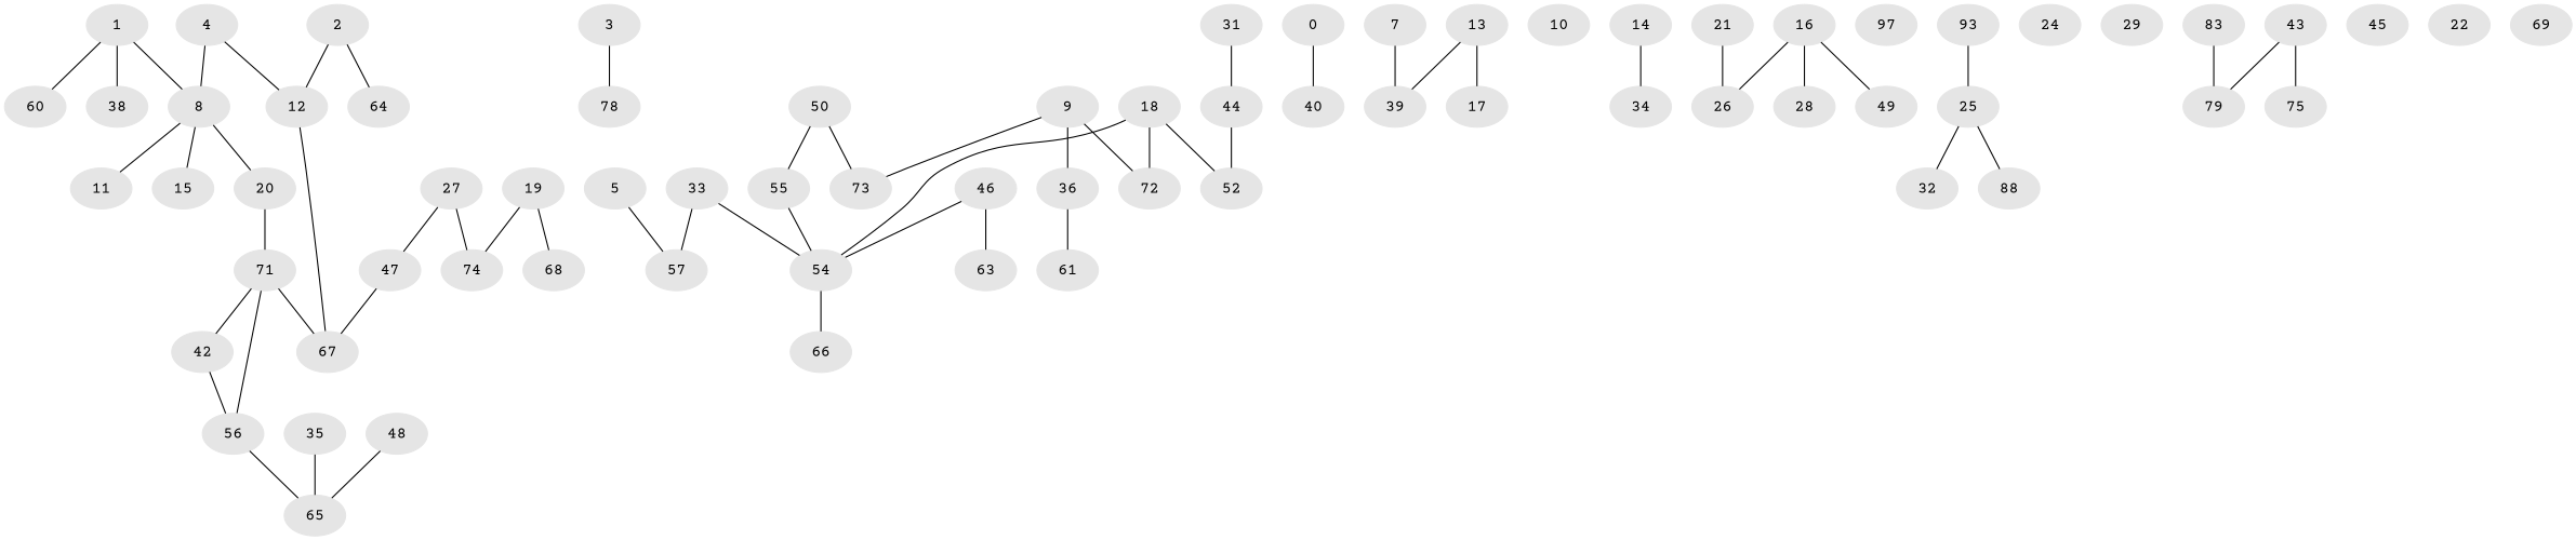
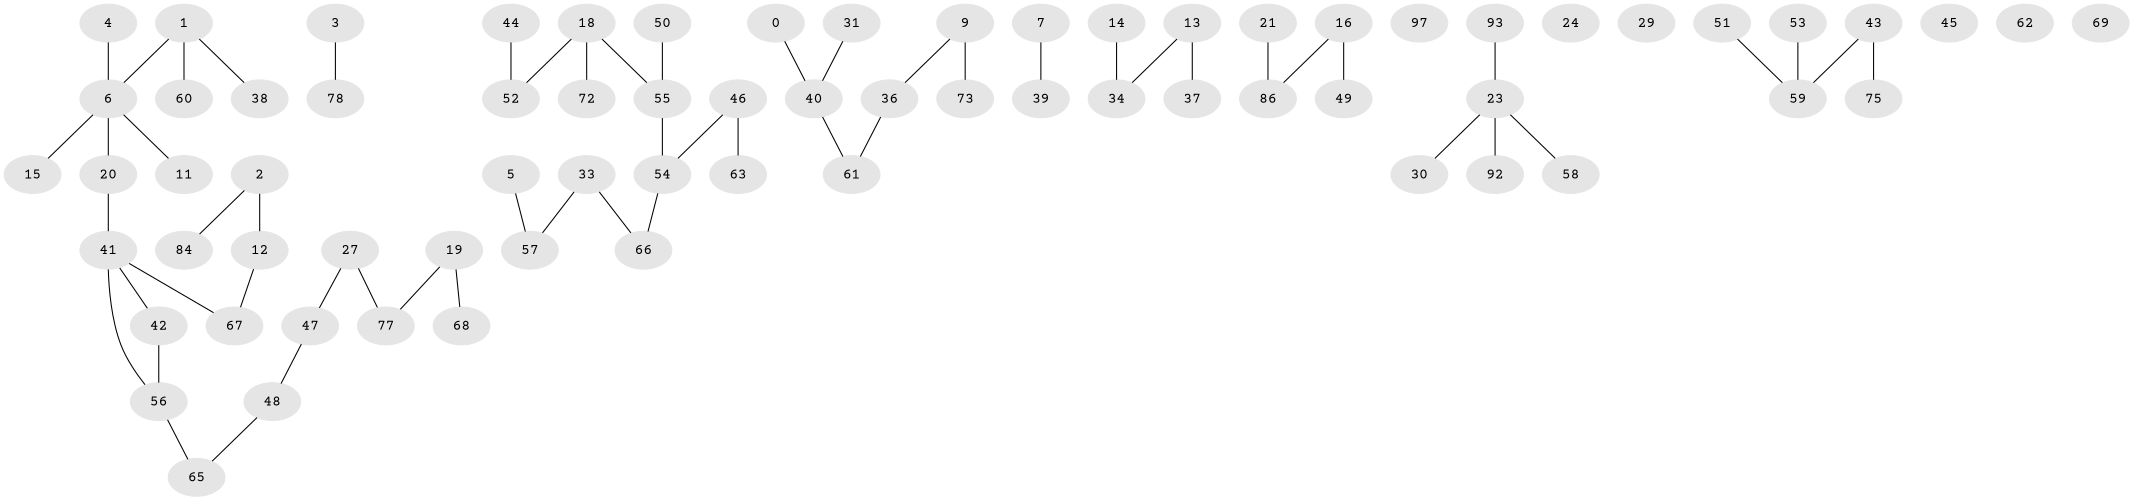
  graph {
    fontname="Courier Prime"
    node [color=gray90 fontname="Courier Prime" style=filled]
    edge [fontname="Courier Prime"]
    1
-   8
+   8 [label=6]
    38
    60
    11
    15
    20
    2
    12
-   64
+   64 [label=84]
    67
    n12 [label=78]
    3
    4
    5
    57
    n17 [label=0]
    40
    61
    7
    39
    9
    36
    72
    73
-   10
-   41 [label=71]
+   41
    13
    34
-   37 [label=17]
+   37
    14
    16
-   26
-   28
+   26 [label=86]
    49
    n36 [label=97]
    18
    52
    55
    54
    19
    68
-   74
+   74 [label=77]
    42
    56
    21
    31
    n48 [label=93]
-   25
-   32
-   58 [label=88]
+   25 [label=23]
+   30
+   32 [label=92]
+   58
    24
    27
    47
    29
    33
    66
-   35
    65
    43
-   59 [label=79]
+   59
    n63 [label=75]
    44
    45
    46
    63
    48
    50
-   53 [label=83]
-   62 [label=22]
+   51
+   53
+   62
    69
    1 -- 8
    1 -- 38
    1 -- 60
    8 -- 11
    8 -- 15
    8 -- 20
    20 -- 41
    2 -- 12
    2 -- 64
    12 -- 67
    3 -- n12
    4 -- 8
-   4 -- 12
    5 -- 57
    n17 -- 40
+   40 -- 61
    7 -- 39
    9 -- 36
-   9 -- 72
    9 -- 73
    36 -- 61
    41 -- 67
    41 -- 42
    41 -- 56
-   13 -- 39
+   13 -- 34
    13 -- 37
    14 -- 34
    16 -- 26
-   16 -- 28
    16 -- 49
    18 -- 72
    18 -- 52
-   18 -- 54
+   18 -- 55
    55 -- 54
    54 -- 66
    19 -- 68
    19 -- 74
    42 -- 56
    56 -- 65
    21 -- 26
-   31 -- 44
+   31 -- 40
    n48 -- 25
+   25 -- 30
    25 -- 32
    25 -- 58
    27 -- 74
    27 -- 47
-   47 -- 67
+   47 -- 48
    33 -- 57
-   33 -- 54
-   35 -- 65
+   33 -- 66
    43 -- 59
    43 -- n63
    44 -- 52
    46 -- 54
    46 -- 63
    48 -- 65
-   50 -- 73
    50 -- 55
+   51 -- 59
    53 -- 59
  }
